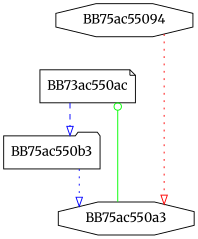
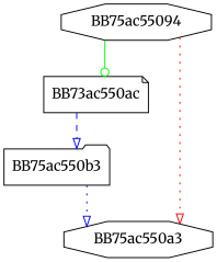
  digraph {
    fontname=Merriweather
    splines=ortho
    node [fontname=Merriweather shape=octagon]
    edge [arrowhead=onormal color=blue fontname=Merriweather style=dotted]
    n1 [label=BB73ac550ac shape=note]
    BB75ac55094
    BB75ac550a3
    BB75ac550b3 [shape=folder]
    n1 -> BB75ac550b3 [style=dashed]
-   BB75ac550a3 -> n1 [arrowhead=odot color=green style=solid]
+   BB75ac55094 -> n1 [arrowhead=odot color=green style=solid]
    BB75ac55094 -> BB75ac550a3 [color=red]
    BB75ac550b3 -> BB75ac550a3
  }
